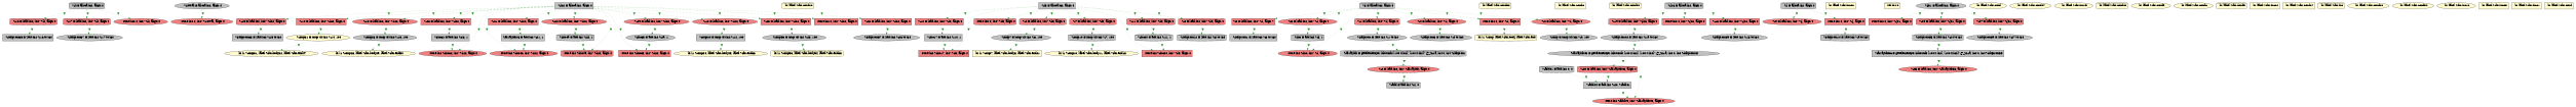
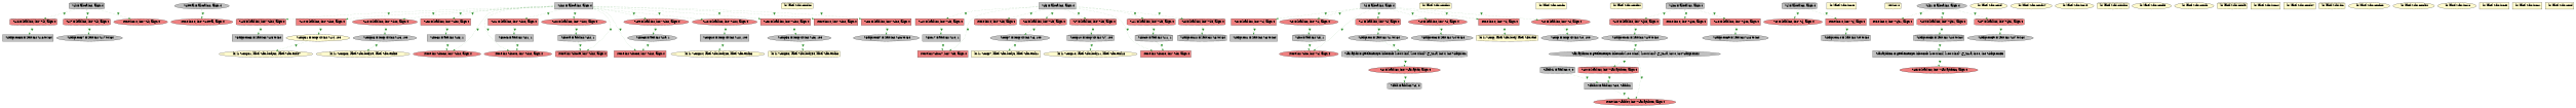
  digraph {
    node [fillcolor=lightcoral shape=ellipse style=filled]
    edge [color=forestgreen fontcolor=forestgreen style=dotted]
    n1 [fillcolor=grey label="  %idxprom37 = zext i32 %17 to i64"]
    n2 [label="  store i32 0, i32* %retval, align 4"]
    n3 [label="  %15 = load i32, i32* %i22, align 4" shape=cylinder]
    n4 [fillcolor=grey label="  %idxprom33 = zext i32 %15 to i64" shape=box]
    n5 [fillcolor=grey label="  %cmp28 = icmp ult i32 %13, 100"]
    n6 [fillcolor=lemonchiffon label="  br i1 %cmp28, label %for.body29, label %for.end50"]
    n7 [label="  %14 = load i32, i32* %i22, align 4" shape=box]
    n8 [fillcolor=lemonchiffon label="  %cmp31 = icmp ult i32 %14, 100"]
    n9 [fillcolor=lemonchiffon label="  br i1 %cmp31, label %for.body32, label %for.end47"]
    n10 [fillcolor=grey label="  %cmp24 = icmp ult i32 %12, 100" shape=box]
    n11 [fillcolor=lemonchiffon label="  br i1 %cmp24, label %for.body25, label %for.end66"]
    n12 [label="  %13 = load i32, i32* %i22, align 4"]
    n13 [fillcolor=lemonchiffon label="  br label %for.cond23" shape=cylinder]
    n14 [fillcolor=grey label="  %cmp10 = icmp ult i32 %7, 100" shape=cylinder]
    n15 [fillcolor=lemonchiffon label="  br i1 %cmp10, label %for.body11, label %for.end18"]
    n16 [fillcolor=grey label="  %add = add i32 %2, 0" shape=cylinder]
    n17 [fillcolor=lemonchiffon label="  br label %for.cond30" shape=cylinder]
-   n18 [label="%3 = load i32, i32* %i, align 7" shape=box]
+   n18 [label="  %3 = load i32, i32* %i, align 4" shape=box]
    n19 [fillcolor=grey label="  %idxprom1 = zext i32 %3 to i64" shape=box]
    n20 [fillcolor=lemonchiffon label="  br label %for.cond6" shape=box]
    n21 [fillcolor=lemonchiffon label="  br label %for.cond52" shape=cylinder]
    n22 [fillcolor=grey label="  %idxprom42 = zext i32 %19 to i64"]
    n23 [fillcolor=grey label="  %arrayidx43 = getelementptr inbounds [100 x i32], [100 x i32]* @_ZL1a, i64 0, i64 %idxprom42"]
    n24 [label="  %20 = load i32, i32* %arrayidx43, align 4" shape=cylinder]
    n25 [label="  store i32 %add44, i32* %arrayidx43, align 4"]
    n26 [label="  %10 = load i32, i32* %i5, align 4" shape=box]
    n27 [fillcolor=grey label="  %inc17 = add i32 %10, 1" shape=box]
    n28 [label="  store i32 %inc17, i32* %i5, align 4" shape=box]
    n29 [label="  %19 = load i32, i32* %j26, align 4" shape=cylinder]
    n30 [fillcolor=grey label="  %idxprom14 = zext i32 %9 to i64" shape=cylinder]
    n31 [label="  %16 = load i32, i32* %k, align 4" shape=cylinder]
    n32 [fillcolor=grey label="  %idxprom35 = zext i32 %16 to i64" shape=box]
    n33 [fillcolor=lemonchiffon label="  br label %for.inc48" shape=box]
    n34 [label="  %28 = load i32, i32* %i22, align 4" shape=box]
    n35 [fillcolor=grey label="  %inc62 = add i32 %28, 1" shape=box]
    n36 [label="  store i32 %inc62, i32* %i22, align 4"]
    n37 [fillcolor=grey label="  %idxprom12 = zext i32 %8 to i64" shape=cylinder]
    n38 [fillcolor=lemonchiffon label="  ret i32 0" shape=cylinder]
    n39 [fillcolor=grey label="  %idxprom3 = zext i32 %4 to i64"]
    n40 [label="  store i32 0, i32* %j51, align 4" shape=box]
    n41 [fillcolor=grey label="  %i22 = alloca i32, align 4" shape=box]
    n42 [label="  store i32 %inc46, i32* %i22, align 4"]
    n43 [label="  %21 = load i32, i32* %i22, align 4" shape=box]
    n44 [label="  store i32 %inc49, i32* %i22, align 4" shape=cylinder]
    n45 [label="  %29 = load i32, i32* %i22, align 4"]
    n46 [label="  %22 = load i32, i32* %i22, align 4"]
    n47 [label="  %12 = load i32, i32* %i22, align 4"]
    n48 [label="  store i32 %inc65, i32* %i22, align 4" shape=box]
    n49 [label="  %23 = load i32, i32* %i22, align 4" shape=box]
    n50 [label="  store i32 0, i32* %i22, align 4" shape=box]
    n51 [label="  %26 = load i32, i32* %i22, align 4" shape=box]
-   n52 [fillcolor=grey label="%arrayidx46 = add i32 %21, 1" shape=box]
+   n52 [fillcolor=grey label="  %inc46 = add i32 %21, 1" shape=box]
    n53 [fillcolor=grey label="  %inc65 = add i32 %29, 1"]
    n54 [fillcolor=grey label="  %inc49 = add i32 %22, 1" shape=cylinder]
    n55 [fillcolor=grey label="  %cmp53 = icmp ult i32 %23, 100"]
    n56 [fillcolor=grey label="  %idxprom57 = zext i32 %26 to i64"]
    n57 [fillcolor=lemonchiffon label="  br label %for.cond"]
    n58 [label="  %5 = load i32, i32* %i, align 4"]
    n59 [fillcolor=grey label="  %inc = add i32 %5, 1" shape=cylinder]
    n60 [label="  store i32 %inc, i32* %i, align 4"]
    n61 [fillcolor=grey label="  %retval = alloca i32, align 4"]
    n62 [fillcolor=lemonchiffon label="  br label %for.cond27"]
    n63 [label="  store i32 0, i32* %i5, align 4" shape=cylinder]
    n64 [fillcolor=lemonchiffon label="  br label %for.inc19"]
    n65 [label="  %1 = load i32, i32* %i, align 4" shape=cylinder]
    n66 [fillcolor=grey label="  %idxprom = zext i32 %1 to i64"]
    n67 [fillcolor=grey label="  %arrayidx = getelementptr inbounds [100 x i32], [100 x i32]* @_ZL1a, i64 0, i64 %idxprom" shape=cylinder]
    n68 [label="  %6 = load i32, i32* %i5, align 4" shape=cylinder]
    n69 [fillcolor=grey label="  %cmp7 = icmp ult i32 %6, 100"]
    n70 [fillcolor=lemonchiffon label="  br i1 %cmp7, label %for.body8, label %for.end21" shape=box]
    n71 [fillcolor=lemonchiffon label="  br label %for.cond23" shape=cylinder]
    n72 [label="  %7 = load i32, i32* %i5, align 4" shape=cylinder]
    n73 [fillcolor=grey label="  %add44 = add i32 %20, %add41" shape=box]
    n74 [label="  %17 = load i32, i32* %k, align 4" shape=cylinder]
    n75 [fillcolor=lemonchiffon label="  br label %for.cond9"]
    n76 [fillcolor=lemonchiffon label="  br label %for.cond6"]
    n77 [fillcolor=lemonchiffon label="  br label %for.cond9" shape=cylinder]
    n78 [label="  store i32 0, i32* %j26, align 4" shape=box]
    n79 [fillcolor=lemonchiffon label="  br label %for.inc64" shape=box]
    n80 [fillcolor=grey label="  %i = alloca i32, align 4" shape=cylinder]
    n81 [label="  %4 = load i32, i32* %i, align 4"]
    n82 [label="  store i32 0, i32* %i, align 4" shape=box]
    n83 [label="  %0 = load i32, i32* %i, align 4"]
    n84 [fillcolor=lemonchiffon label="  br i1 %cmp, label %for.body, label %for.end" shape=cylinder]
    n85 [fillcolor=grey label="  %cmp = icmp ult i32 %0, 100"]
    n86 [fillcolor=grey label="  %i5 = alloca i32, align 4" shape=box]
    n87 [label="  store i32 %inc20, i32* %i5, align 4" shape=box]
    n88 [label="  %11 = load i32, i32* %i5, align 4" shape=cylinder]
    n89 [label="  %8 = load i32, i32* %i5, align 4" shape=cylinder]
    n90 [fillcolor=grey label="  %inc20 = add i32 %11, 1" shape=cylinder]
    n91 [fillcolor=lemonchiffon label="  br label %for.cond27" shape=box]
    n92 [fillcolor=grey label="  %idxprom59 = zext i32 %27 to i64"]
    n93 [fillcolor=lemonchiffon label="  br label %for.inc" shape=cylinder]
    n94 [label="  store i32 0, i32* %k, align 4"]
    n95 [label="  %25 = load i32, i32* %arrayidx56, align 4"]
    n96 [fillcolor=lemonchiffon label="  br label %for.cond30"]
    n97 [fillcolor=grey label="  %k = alloca i32, align 4" shape=cylinder]
    n98 [label="  %24 = load i32, i32* %j51, align 4" shape=cylinder]
    n99 [fillcolor=grey label="  %idxprom55 = zext i32 %24 to i64" shape=cylinder]
    n100 [fillcolor=grey label="  %arrayidx56 = getelementptr inbounds [100 x i32], [100 x i32]* @_ZL1a, i64 0, i64 %idxprom55" shape=box]
    n101 [fillcolor=lemonchiffon label="  br label %for.cond52"]
    n102 [label="  %2 = load i32, i32* %arrayidx, align 4"]
    n103 [fillcolor=grey label="  %idxprom39 = zext i32 %18 to i64"]
    n104 [fillcolor=lemonchiffon label="  br i1 %cmp53, label %for.body54, label %for.end63" shape=cylinder]
    n105 [fillcolor=lemonchiffon label="  br label %for.inc16"]
    n106 [fillcolor=grey label="  %j = alloca i32, align 4" shape=cylinder]
    n107 [label="  %9 = load i32, i32* %j, align 4"]
    n108 [label="  store i32 0, i32* %j, align 4" shape=box]
    n109 [fillcolor=grey label="  %j26 = alloca i32, align 4" shape=cylinder]
    n110 [label="  %18 = load i32, i32* %j26, align 4" shape=box]
    n111 [fillcolor=lemonchiffon label="  br label %for.inc45" shape=box]
    n112 [fillcolor=grey label="  %j51 = alloca i32, align 4"]
    n113 [label="  %27 = load i32, i32* %j51, align 4" shape=cylinder]
    n114 [fillcolor=lemonchiffon label="  br label %for.inc61" shape=box]
    n115 [fillcolor=grey label="  %add41 = add i32 0, 0" shape=cylinder]
    n116 [fillcolor=lemonchiffon label="  br label %for.cond" shape=box]
    n3 -> n4 [label=T]
    n5 -> n6 [label=T]
    n7 -> n8 [label=T]
    n8 -> n9 [label=T]
    n10 -> n11 [label=T]
    n12 -> n5 [label=T]
    n14 -> n15 [label=T]
    n18 -> n19 [label=T]
    n22 -> n23 [label=T]
    n23 -> n24 [label=T]
    n23 -> n25 [label=T]
    n24 -> n73 [label=T]
    n26 -> n27 [label=T]
    n27 -> n28 [label=T]
    n29 -> n22 [label=T]
    n31 -> n32 [label=T]
    n34 -> n35 [label=T]
    n35 -> n36 [label=T]
    n41 -> n3 [label=T]
    n41 -> n7 [label=T]
    n41 -> n12 [label=T]
    n41 -> n34 [label=T]
    n41 -> n36 [label=T]
    n41 -> n42 [label=T]
    n41 -> n43 [label=T]
    n41 -> n44 [label=T]
    n41 -> n45 [label=T]
    n41 -> n46 [label=T]
    n41 -> n47 [label=T]
    n41 -> n48 [label=T]
    n41 -> n49 [label=T]
    n41 -> n50 [label=T]
    n41 -> n51 [label=T]
    n43 -> n52 [label=T]
    n45 -> n53 [label=T]
    n46 -> n54 [label=T]
    n47 -> n10 [label=T]
    n49 -> n55 [label=T]
    n51 -> n56 [label=T]
    n52 -> n42 [label=T]
    n53 -> n48 [label=T]
    n54 -> n44 [label=T]
    n55 -> n104 [label=T]
    n58 -> n59 [label=T]
    n59 -> n60 [label=T]
    n61 -> n2 [label=T]
    n65 -> n66 [label=T]
    n66 -> n67 [label=T]
    n67 -> n102 [label=T]
    n68 -> n69 [label=T]
    n69 -> n70 [label=T]
    n72 -> n14 [label=T]
    n73 -> n25 [label=T]
    n74 -> n1 [label=T]
    n80 -> n18 [label=T]
    n80 -> n58 [label=T]
    n80 -> n60 [label=T]
    n80 -> n65 [label=T]
    n80 -> n81 [label=T]
    n80 -> n82 [label=T]
    n80 -> n83 [label=T]
    n81 -> n39 [label=T]
    n82 -> n84 [label=T]
    n83 -> n85 [label=T]
    n86 -> n26 [label=T]
    n86 -> n28 [label=T]
    n86 -> n63 [label=T]
    n86 -> n68 [label=T]
    n86 -> n72 [label=T]
    n86 -> n87 [label=T]
    n86 -> n88 [label=T]
    n86 -> n89 [label=T]
    n88 -> n90 [label=T]
    n89 -> n37 [label=T]
    n90 -> n87 [label=T]
    n97 -> n31 [label=T]
    n97 -> n74 [label=T]
    n97 -> n94 [label=T]
    n98 -> n99 [label=T]
    n99 -> n100 [label=T]
    n100 -> n95 [label=T]
    n102 -> n16 [label=T]
    n106 -> n107 [label=T]
    n106 -> n108 [label=T]
    n108 -> n30 [label=T]
    n109 -> n29 [label=T]
    n109 -> n78 [label=T]
    n109 -> n110 [label=T]
    n110 -> n103 [label=T]
    n112 -> n40 [label=T]
    n112 -> n98 [label=T]
    n112 -> n113 [label=T]
    n113 -> n92 [label=T]
    n115 -> n73 [label=T]
  }
